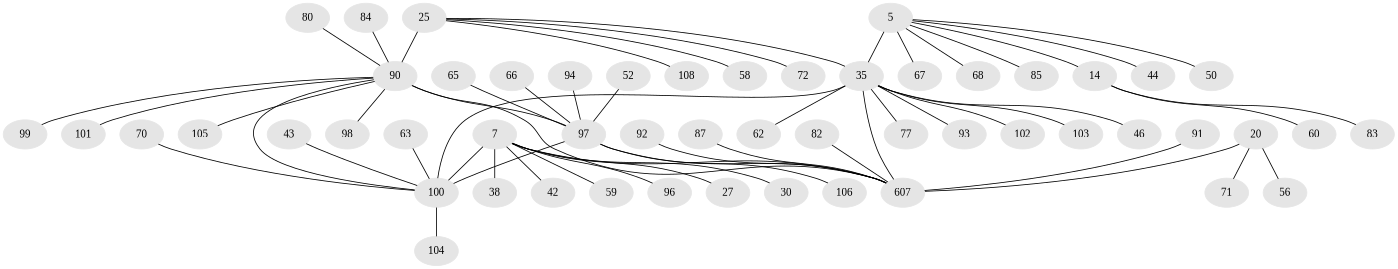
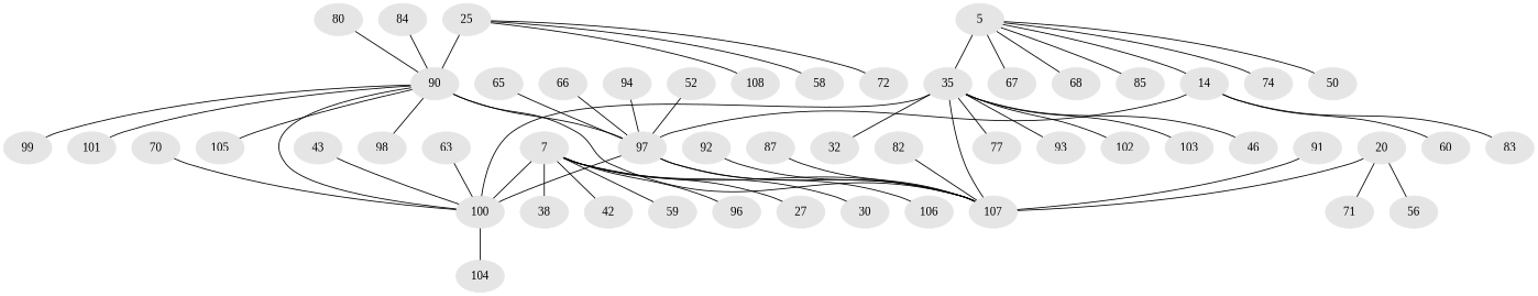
  graph {
    fontname="Liberation Serif"
    node [color=gray90 fontname="Liberation Serif" style=filled]
    edge [fontname="Liberation Serif"]
    5 [super="+4"]
    14 [super="+11"]
    35 [super="+3+2+28"]
-   44
+   44 [label=74]
    50
    67
    68
    85
    60
    83
    97 [super="+13+29+36+41+55+15"]
    100 [super="+88+75+40+8+10"]
-   107 [super="+74+32+54+76+82" label=607]
+   107 [super="+74+32+54+76+82"]
    46
-   62
+   62 [label=32]
    77 [super="+51"]
    93
    102 [super="+81"]
    103
    7 [super="+6"]
    27
    30
    38
    42
    59
    96 [super="+33"]
    104 [super="+78+95"]
    106
    20 [super="+16"]
    56
    71
    25 [super="+22"]
    58 [super="+39"]
    72
    90 [super="+24+79+37+69+73"]
    108
    98 [super="+47"]
    99
    101 [super="+31"]
    105
    43
    52
    63
    65 [super="+64"]
    66
    70
    80
    84
    87
    n50 [label=82]
    91
    92
    94
    5 -- 14
    5 -- 35 [weight=6]
    5 -- 44
    5 -- 50
    5 -- 67
    5 -- 68
    5 -- 85
    14 -- 60
    14 -- 83
+   14 -- 97 [weight=6]
    35 -- 100 [weight=2]
    35 -- 107 [weight=2]
    35 -- 46
    35 -- 62
    35 -- 77
    35 -- 93
    35 -- 102
    35 -- 103
    97 -- 100 [weight=2]
    97 -- 107
    97 -- 106
    100 -- 104
    7 -- 100 [weight=7]
    7 -- 107
    7 -- 27
    7 -- 30
    7 -- 38
    7 -- 42
    7 -- 59
    7 -- 96
    20 -- 107 [weight=6]
    20 -- 56
    20 -- 71
-   25 -- 35
    25 -- 58
    25 -- 72
    25 -- 90 [weight=6]
    25 -- 108
    90 -- 97 [weight=3]
    90 -- 100
    90 -- 107
    90 -- 98
    90 -- 99
    90 -- 101
    90 -- 105
    43 -- 100
    52 -- 97
    63 -- 100
    65 -- 97
    66 -- 97
    70 -- 100
    80 -- 90
    84 -- 90
    87 -- 107
    n50 -- 107
    91 -- 107
    92 -- 107
    94 -- 97
  }
